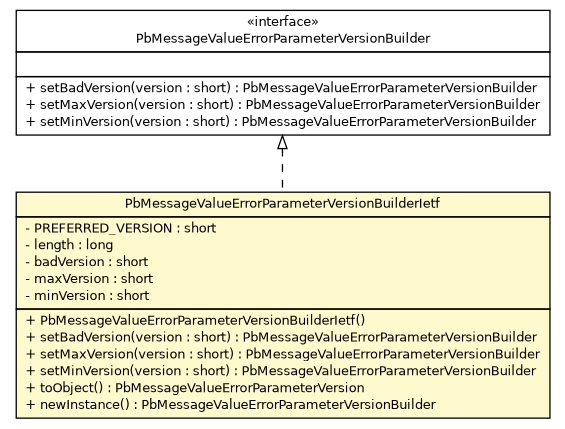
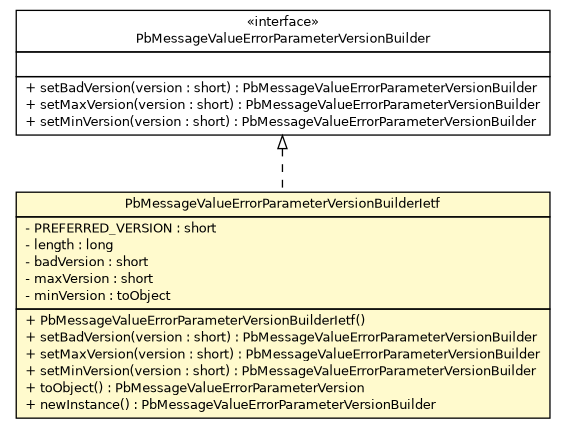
  digraph {
    nodesep=0.25
    ranksep=0.5
    node [fontcolor=black fontname=Helvetica fontsize=10.0 shape=plaintext]
    n1 [label=<<table title="org.ietf.nea.pb.message.util.PbMessageValueErrorParameterVersionBuilder" border="0" cellborder="1" cellspacing="0" cellpadding="2" port="p" href="./PbMessageValueErrorParameterVersionBuilder.html"> 		<tr><td><table border="0" cellspacing="0" cellpadding="1"> <tr><td align="center" balign="center"> &#171;interface&#187; </td></tr> <tr><td align="center" balign="center"> PbMessageValueErrorParameterVersionBuilder </td></tr> 		</table></td></tr> 		<tr><td><table border="0" cellspacing="0" cellpadding="1"> <tr><td align="left" balign="left">  </td></tr> 		</table></td></tr> 		<tr><td><table border="0" cellspacing="0" cellpadding="1"> <tr><td align="left" balign="left"> + setBadVersion(version : short) : PbMessageValueErrorParameterVersionBuilder </td></tr> <tr><td align="left" balign="left"> + setMaxVersion(version : short) : PbMessageValueErrorParameterVersionBuilder </td></tr> <tr><td align="left" balign="left"> + setMinVersion(version : short) : PbMessageValueErrorParameterVersionBuilder </td></tr> 		</table></td></tr> 		</table>>]
-   n2 [label=<<table title="org.ietf.nea.pb.message.util.PbMessageValueErrorParameterVersionBuilderIetf" border="0" cellborder="1" cellspacing="0" cellpadding="2" port="p" bgcolor="lemonChiffon" href="./PbMessageValueErrorParameterVersionBuilderIetf.html"> 		<tr><td><table border="0" cellspacing="0" cellpadding="1"> <tr><td align="center" balign="center"> PbMessageValueErrorParameterVersionBuilderIetf </td></tr> 		</table></td></tr> 		<tr><td><table border="0" cellspacing="0" cellpadding="1"> <tr><td align="left" balign="left"> - PREFERRED_VERSION : short </td></tr> <tr><td align="left" balign="left"> - length : long </td></tr> <tr><td align="left" balign="left"> - badVersion : short </td></tr> <tr><td align="left" balign="left"> - maxVersion : short </td></tr> <tr><td align="left" balign="left"> - minVersion : short </td></tr> 		</table></td></tr> 		<tr><td><table border="0" cellspacing="0" cellpadding="1"> <tr><td align="left" balign="left"> + PbMessageValueErrorParameterVersionBuilderIetf() </td></tr> <tr><td align="left" balign="left"> + setBadVersion(version : short) : PbMessageValueErrorParameterVersionBuilder </td></tr> <tr><td align="left" balign="left"> + setMaxVersion(version : short) : PbMessageValueErrorParameterVersionBuilder </td></tr> <tr><td align="left" balign="left"> + setMinVersion(version : short) : PbMessageValueErrorParameterVersionBuilder </td></tr> <tr><td align="left" balign="left"> + toObject() : PbMessageValueErrorParameterVersion </td></tr> <tr><td align="left" balign="left"> + newInstance() : PbMessageValueErrorParameterVersionBuilder </td></tr> 		</table></td></tr> 		</table>>]
+   n2 [label=<<table title="org.ietf.nea.pb.message.util.PbMessageValueErrorParameterVersionBuilderIetf" border="0" cellborder="1" cellspacing="0" cellpadding="2" port="p" bgcolor="lemonChiffon" href="./PbMessageValueErrorParameterVersionBuilderIetf.html"> 		<tr><td><table border="0" cellspacing="0" cellpadding="1"> <tr><td align="center" balign="center"> PbMessageValueErrorParameterVersionBuilderIetf </td></tr> 		</table></td></tr> 		<tr><td><table border="0" cellspacing="0" cellpadding="1"> <tr><td align="left" balign="left"> - PREFERRED_VERSION : short </td></tr> <tr><td align="left" balign="left"> - length : long </td></tr> <tr><td align="left" balign="left"> - badVersion : short </td></tr> <tr><td align="left" balign="left"> - maxVersion : short </td></tr> <tr><td align="left" balign="left"> - minVersion : toObject </td></tr> 		</table></td></tr> 		<tr><td><table border="0" cellspacing="0" cellpadding="1"> <tr><td align="left" balign="left"> + PbMessageValueErrorParameterVersionBuilderIetf() </td></tr> <tr><td align="left" balign="left"> + setBadVersion(version : short) : PbMessageValueErrorParameterVersionBuilder </td></tr> <tr><td align="left" balign="left"> + setMaxVersion(version : short) : PbMessageValueErrorParameterVersionBuilder </td></tr> <tr><td align="left" balign="left"> + setMinVersion(version : short) : PbMessageValueErrorParameterVersionBuilder </td></tr> <tr><td align="left" balign="left"> + toObject() : PbMessageValueErrorParameterVersion </td></tr> <tr><td align="left" balign="left"> + newInstance() : PbMessageValueErrorParameterVersionBuilder </td></tr> 		</table></td></tr> 		</table>>]
    n1 -> n2 [arrowtail=empty dir=back fontname=Helvetica fontsize=10 headport=p labelfontname=Helvetica labelfontsize=10 style=dashed tailport=p]
  }
